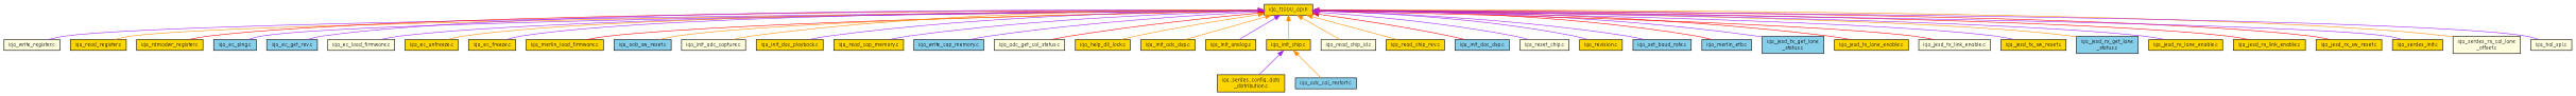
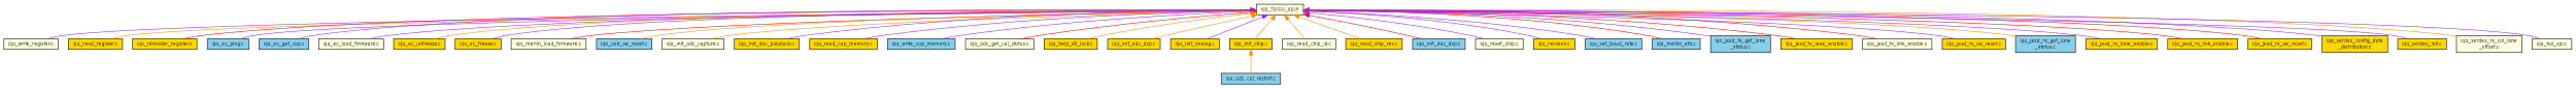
  digraph {
    fontname="Comic Neue"
    node [color=black fillcolor=gold fontname="Comic Neue" fontsize=10 shape=record style=filled]
    edge [color=purple dir=back fontname="Comic Neue" fontsize=10 labelfontname=Helvetica labelfontsize=10 style=solid]
-   n1 [fontcolor=black height=0.2 label="iqa_f1000_api.h" width=0.4]
+   n1 [fillcolor=lightyellow fontcolor=black height=0.2 label="iqa_f1000_api.h" width=0.4]
    n2 [fillcolor=lightyellow height=0.2 label="iqa_write_register.c" width=0.4]
    n3 [height=0.2 label="iqa_read_register.c" width=0.4]
    n4 [height=0.2 label="iqa_rdmodwr_register.c" width=0.4]
    n5 [fillcolor=skyblue height=0.2 label="iqa_ec_ping.c" width=0.4]
-   n6 [fillcolor=skyblue height=0.2 label="iqa_ec_get_rev.c" width=0.4]
+   n6 [fillcolor=skyblue height=0.2 label="iqa_ec_get_cap.c" width=0.4]
    n7 [fillcolor=lightyellow height=0.2 label="iqa_ec_load_firmware.c" width=0.4]
    n8 [height=0.2 label="iqa_ec_unfreeze.c" width=0.4]
    n9 [height=0.2 label="iqa_ec_freeze.c" width=0.4]
-   n10 [height=0.2 label="iqa_merlin_load_firmware.c" width=0.4]
+   n10 [fillcolor=lightyellow height=0.2 label="iqa_merlin_load_firmware.c" width=0.4]
    n11 [fillcolor=skyblue height=0.2 label="iqa_oob_sw_reset.c" width=0.4]
    n12 [fillcolor=lightyellow height=0.2 label="iqa_init_adc_capture.c" width=0.4]
    n13 [height=0.2 label="iqa_init_dac_playback.c" width=0.4]
    n14 [height=0.2 label="iqa_read_cap_memory.c" width=0.4]
    n15 [fillcolor=skyblue height=0.2 label="iqa_write_cap_memory.c" width=0.4]
    n16 [fillcolor=lightyellow height=0.2 label="iqa_adc_get_cal_status.c" width=0.4]
    n17 [height=0.2 label="iqa_help_dll_lock.c" width=0.4]
    n18 [height=0.2 label="iqa_init_adc_dsp.c" width=0.4]
    n19 [height=0.2 label="iqa_init_analog.c" width=0.4]
    n20 [height=0.2 label="iqa_init_chip.c" width=0.4]
    n21 [fillcolor=lightyellow height=0.2 label="iqa_read_chip_id.c" width=0.4]
    n22 [height=0.2 label="iqa_read_chip_rev.c" width=0.4]
    n23 [fillcolor=skyblue height=0.2 label="iqa_init_dac_dsp.c" width=0.4]
    n24 [fillcolor=lightyellow height=0.2 label="iqa_reset_chip.c" width=0.4]
    n25 [height=0.2 label="iqa_revision.c" width=0.4]
    n26 [fillcolor=skyblue height=0.2 label="iqa_set_baud_rate.c" width=0.4]
    n27 [fillcolor=skyblue height=0.2 label="iqa_merlin_etb.c" width=0.4]
    n28 [fillcolor=skyblue height=0.2 label="iqa_jesd_tx_get_lane\l_status.c" width=0.4]
    n29 [height=0.2 label="iqa_jesd_tx_lane_enable.c" width=0.4]
    n30 [fillcolor=lightyellow height=0.2 label="iqa_jesd_tx_link_enable.c" width=0.4]
    n31 [height=0.2 label="iqa_jesd_tx_sw_reset.c" width=0.4]
    n32 [fillcolor=skyblue height=0.2 label="iqa_jesd_rx_get_lane\l_status.c" width=0.4]
    n33 [height=0.2 label="iqa_jesd_rx_lane_enable.c" width=0.4]
    n34 [height=0.2 label="iqa_jesd_rx_link_enable.c" width=0.4]
    n35 [height=0.2 label="iqa_jesd_rx_sw_reset.c" width=0.4]
    n36 [height=0.2 label="iqa_serdes_config_data\l_distribution.c" width=0.4]
    n37 [height=0.2 label="iqa_serdes_init.c" width=0.4]
    n38 [fillcolor=lightyellow height=0.2 label="iqa_serdes_rx_cal_lane\l_offset.c" width=0.4]
    n39 [fillcolor=lightyellow height=0.2 label="iqa_hal_spi.c" width=0.4]
    n40 [fillcolor=skyblue height=0.2 label="iqa_adc_cal_restart.c" width=0.4]
    n1 -> n2
    n1 -> n3 [color=darkorange]
    n1 -> n4 [color=red]
    n1 -> n5
    n1 -> n6
    n1 -> n7
    n1 -> n8 [color=darkorange]
    n1 -> n9
    n1 -> n10 [color=red]
    n1 -> n11 [color=darkorange]
    n1 -> n12 [color=darkorange]
    n1 -> n13
    n1 -> n14
    n1 -> n15
    n1 -> n16 [color=red]
    n1 -> n17 [color=darkorange]
    n1 -> n18 [color=darkorange]
    n1 -> n19
    n1 -> n20 [color=darkorange]
    n1 -> n21 [color=darkorange]
    n1 -> n22 [color=darkorange]
    n1 -> n23 [color=red]
    n1 -> n24
    n1 -> n25
    n1 -> n26
    n1 -> n27 [color=red]
    n1 -> n28
    n1 -> n29 [color=red]
    n1 -> n30 [color=red]
    n1 -> n31
    n1 -> n32 [color=darkorange]
    n1 -> n33
    n1 -> n34 [color=red]
    n1 -> n35 [color=red]
-   n20 -> n36
+   n1 -> n36
    n1 -> n37
    n1 -> n38 [color=darkorange]
    n1 -> n39
    n20 -> n40 [color=darkorange]
  }
